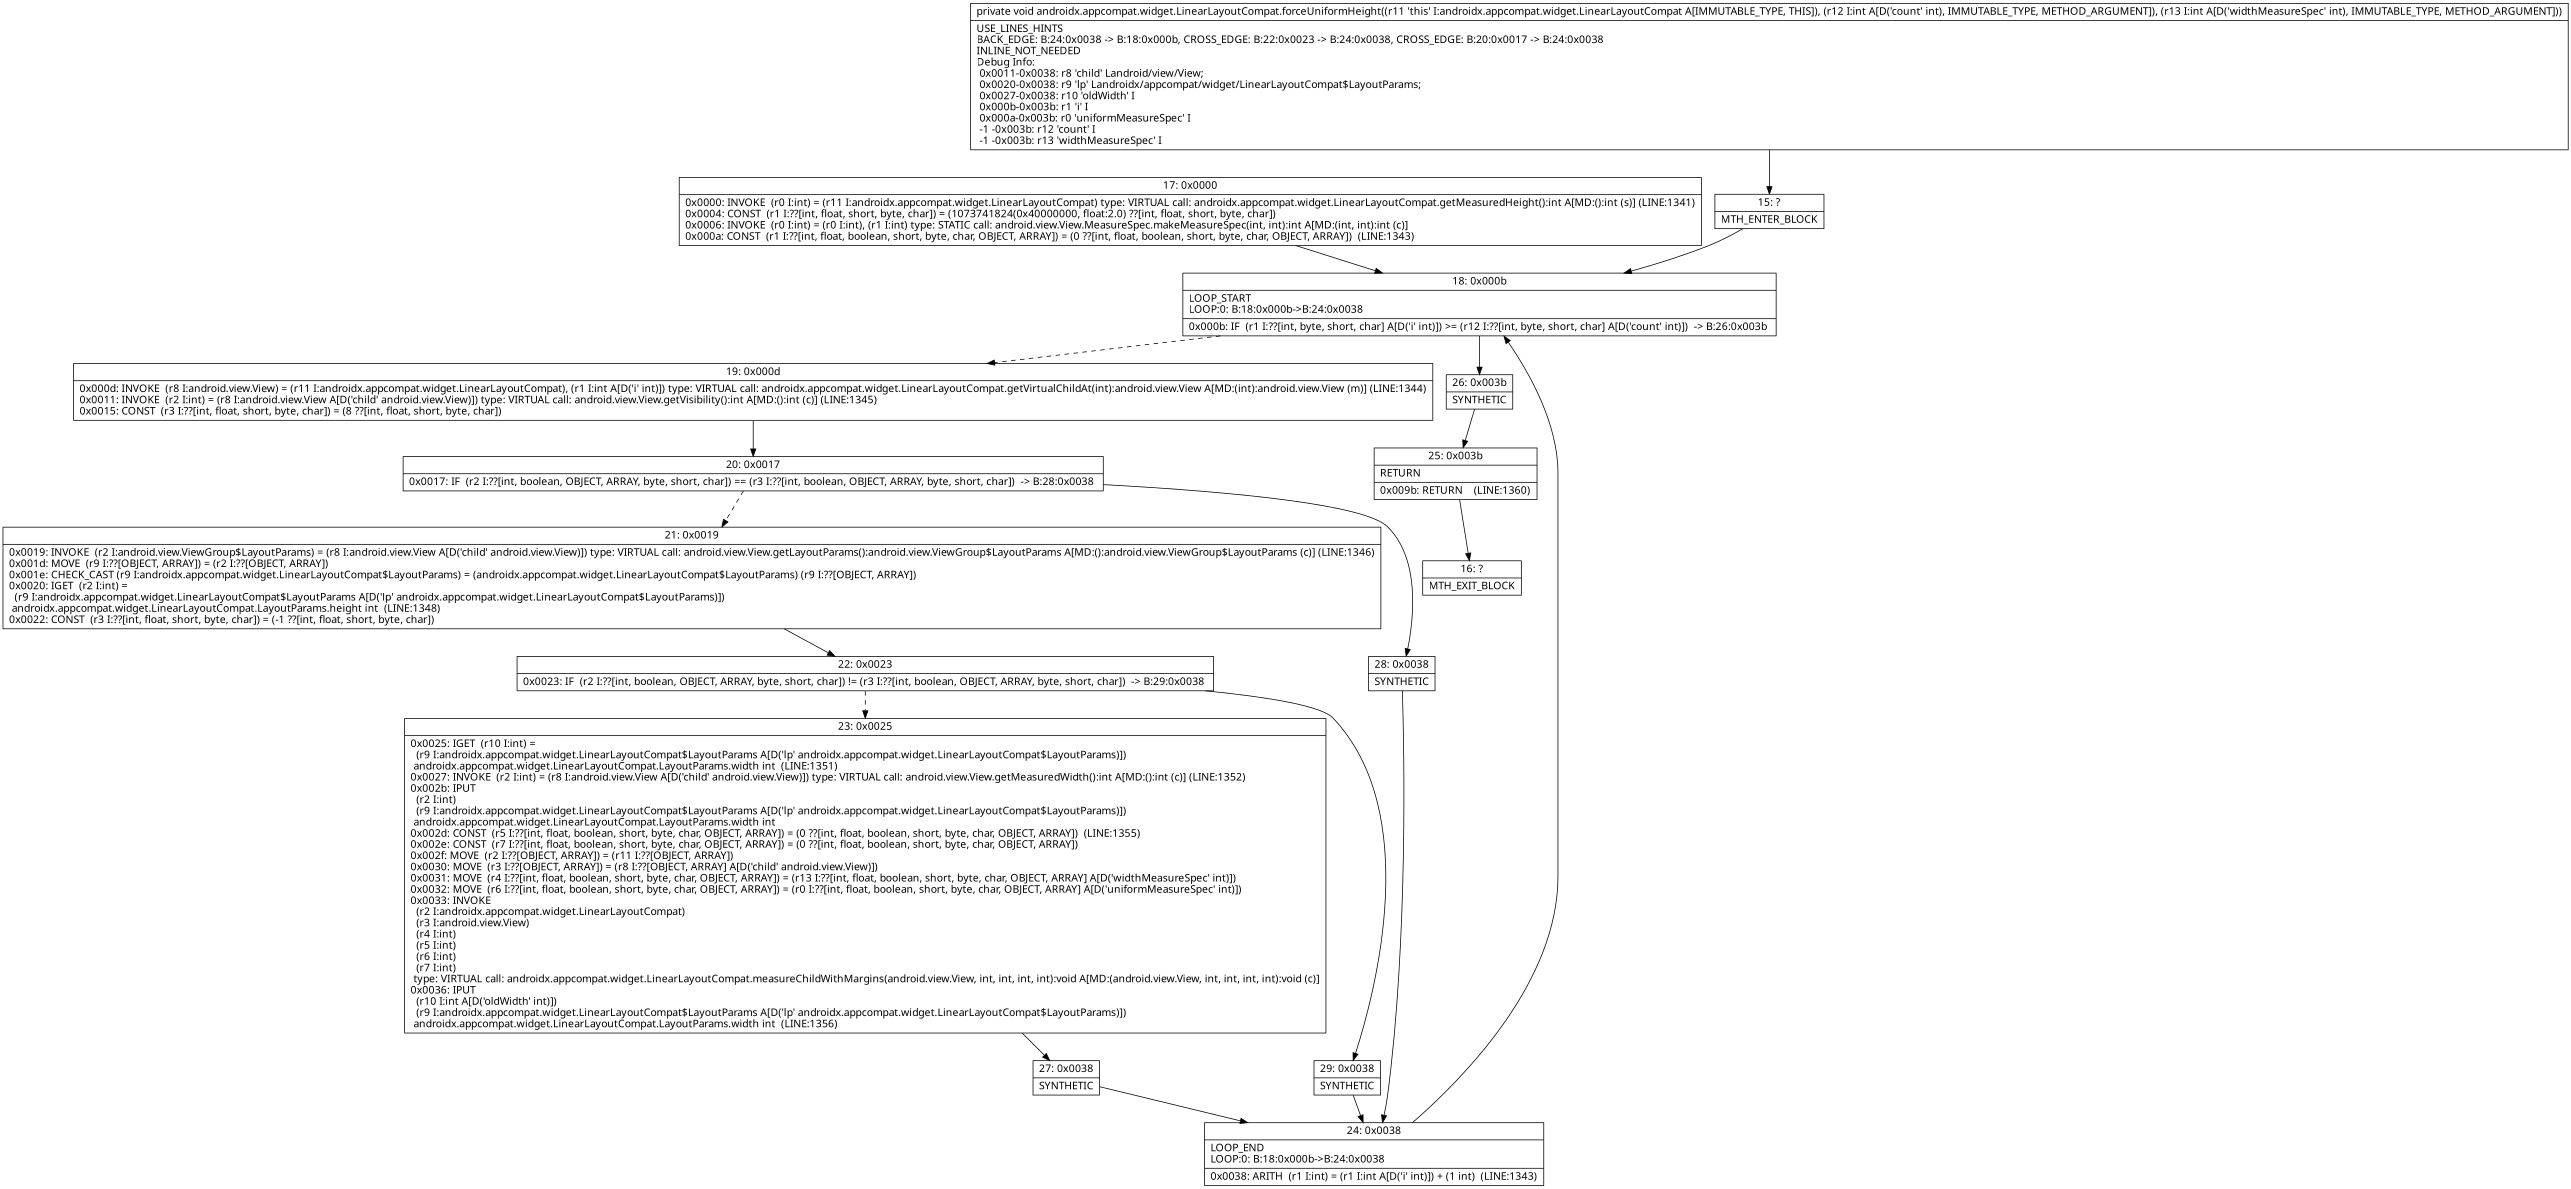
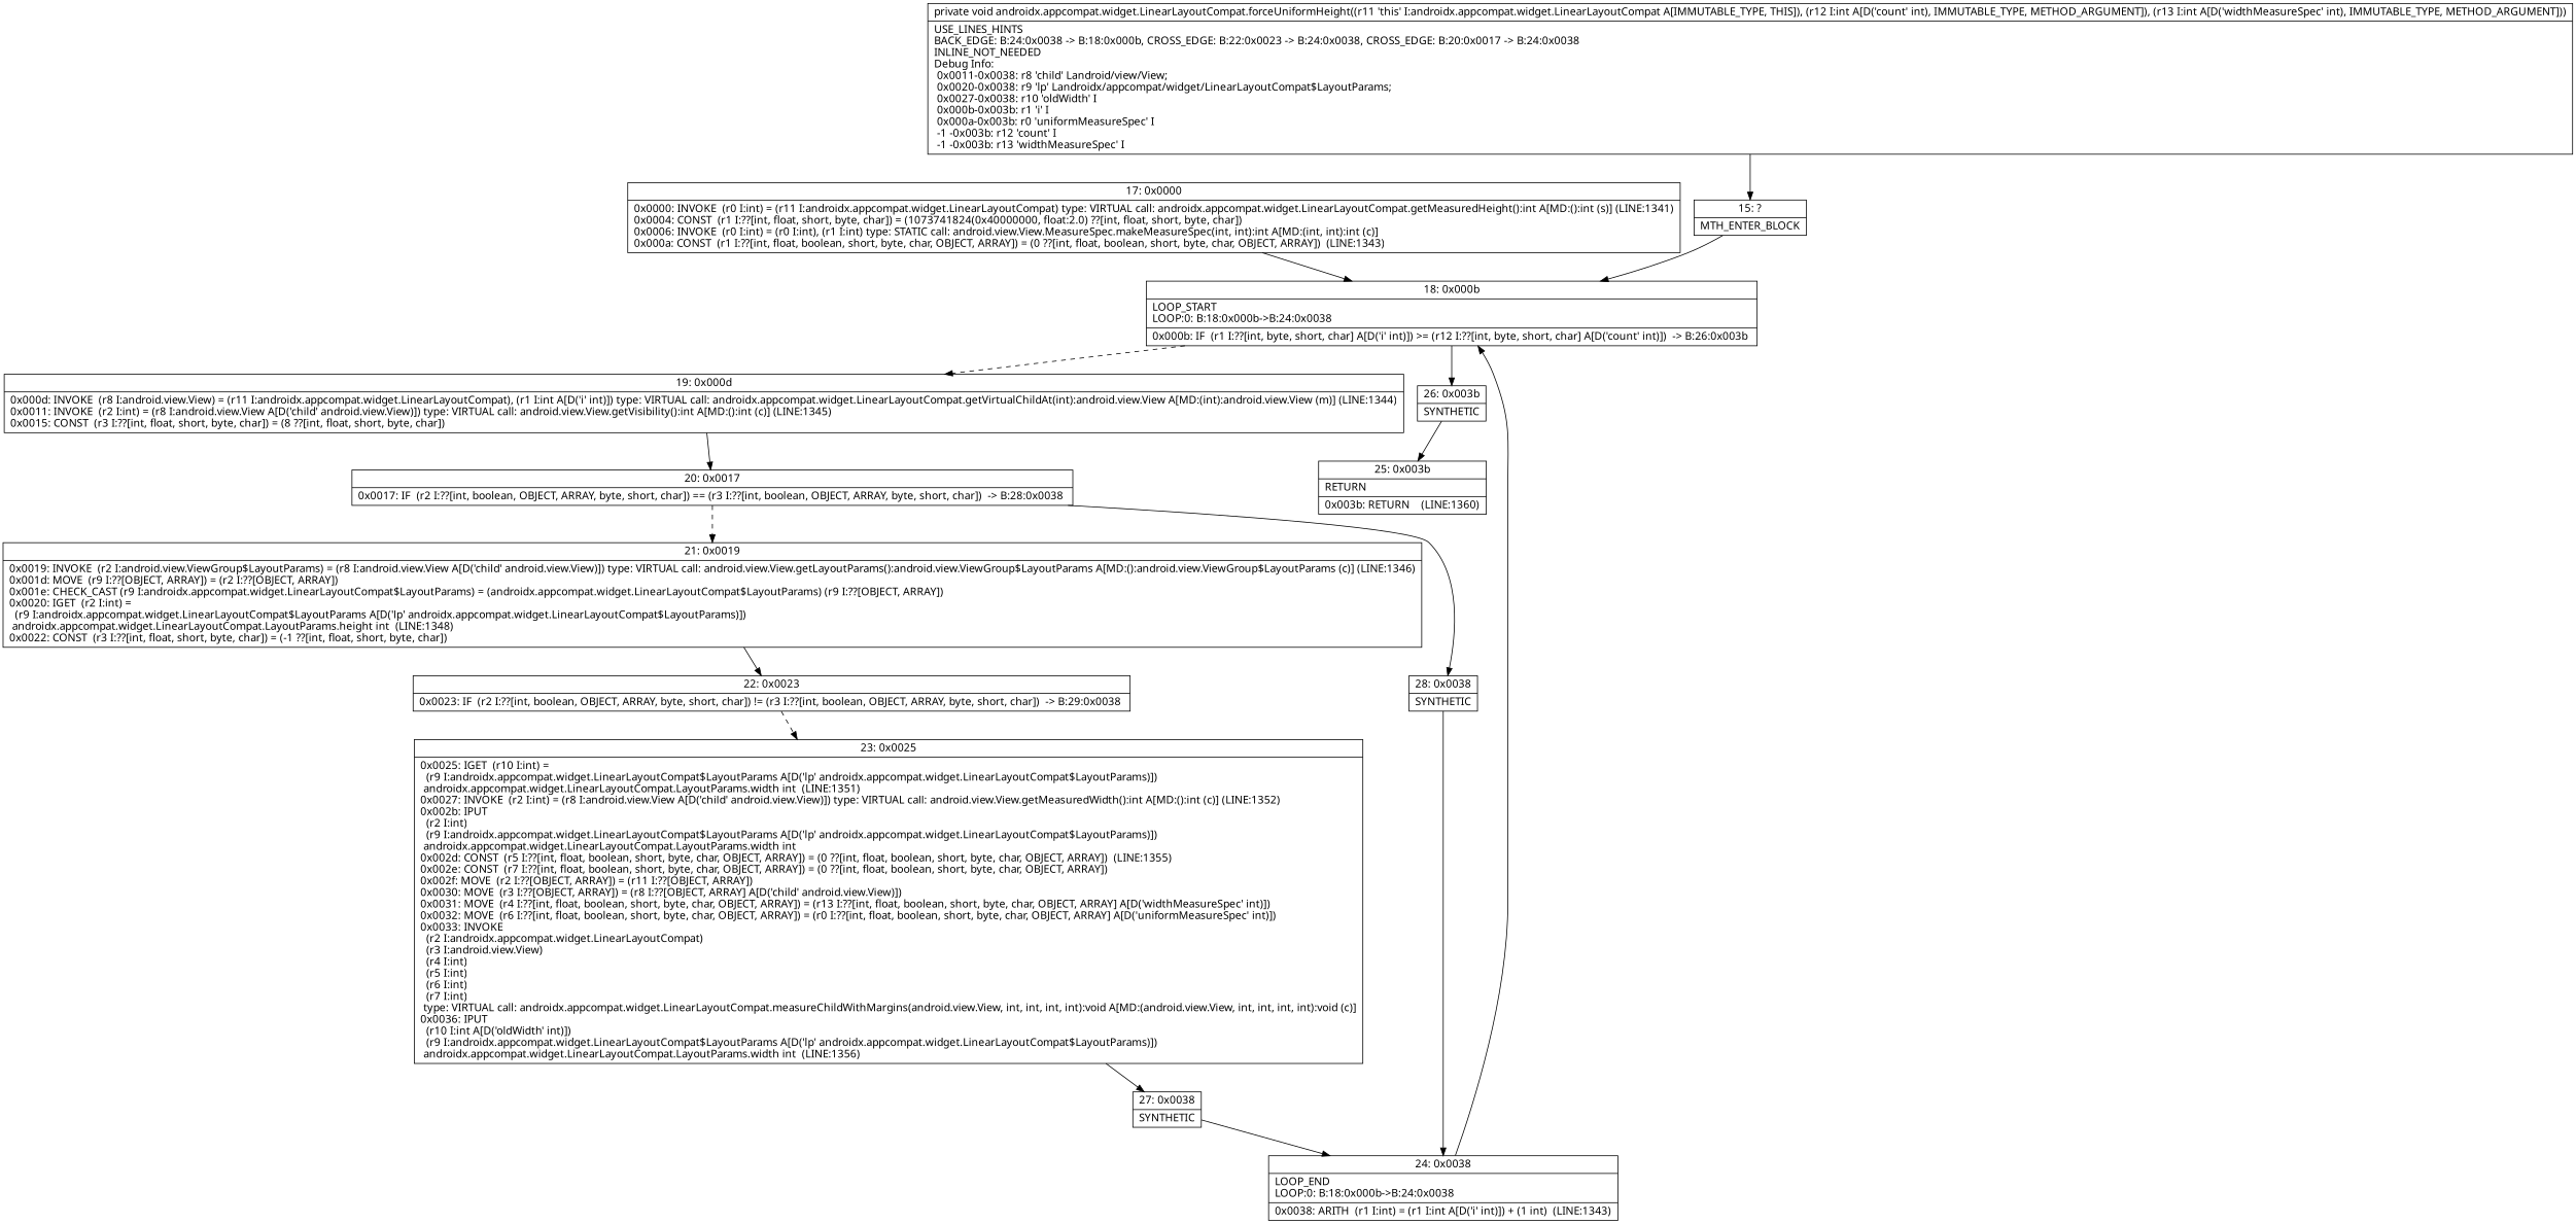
  digraph {
    fontname="Noto Sans"
    node [fontname="Noto Sans" shape=record]
    edge [fontname="Noto Sans"]
    n1 [label="{15\:\ ?|MTH_ENTER_BLOCK\l}"]
    n2 [label="{18\:\ 0x000b|LOOP_START\lLOOP:0: B:18:0x000b\-\>B:24:0x0038\l|0x000b: IF  (r1 I:??[int, byte, short, char] A[D('i' int)]) \>= (r12 I:??[int, byte, short, char] A[D('count' int)])  \-\> B:26:0x003b \l}"]
    n3 [label="{17\:\ 0x0000|0x0000: INVOKE  (r0 I:int) = (r11 I:androidx.appcompat.widget.LinearLayoutCompat) type: VIRTUAL call: androidx.appcompat.widget.LinearLayoutCompat.getMeasuredHeight():int A[MD:():int (s)] (LINE:1341)\l0x0004: CONST  (r1 I:??[int, float, short, byte, char]) = (1073741824(0x40000000, float:2.0) ??[int, float, short, byte, char]) \l0x0006: INVOKE  (r0 I:int) = (r0 I:int), (r1 I:int) type: STATIC call: android.view.View.MeasureSpec.makeMeasureSpec(int, int):int A[MD:(int, int):int (c)]\l0x000a: CONST  (r1 I:??[int, float, boolean, short, byte, char, OBJECT, ARRAY]) = (0 ??[int, float, boolean, short, byte, char, OBJECT, ARRAY])  (LINE:1343)\l}"]
    n4 [label="{19\:\ 0x000d|0x000d: INVOKE  (r8 I:android.view.View) = (r11 I:androidx.appcompat.widget.LinearLayoutCompat), (r1 I:int A[D('i' int)]) type: VIRTUAL call: androidx.appcompat.widget.LinearLayoutCompat.getVirtualChildAt(int):android.view.View A[MD:(int):android.view.View (m)] (LINE:1344)\l0x0011: INVOKE  (r2 I:int) = (r8 I:android.view.View A[D('child' android.view.View)]) type: VIRTUAL call: android.view.View.getVisibility():int A[MD:():int (c)] (LINE:1345)\l0x0015: CONST  (r3 I:??[int, float, short, byte, char]) = (8 ??[int, float, short, byte, char]) \l}"]
    n5 [label="{26\:\ 0x003b|SYNTHETIC\l}"]
    n6 [label="{20\:\ 0x0017|0x0017: IF  (r2 I:??[int, boolean, OBJECT, ARRAY, byte, short, char]) == (r3 I:??[int, boolean, OBJECT, ARRAY, byte, short, char])  \-\> B:28:0x0038 \l}"]
-   n7 [label="{25\:\ 0x003b|RETURN\l|0x009b: RETURN    (LINE:1360)\l}"]
+   n7 [label="{25\:\ 0x003b|RETURN\l|0x003b: RETURN    (LINE:1360)\l}"]
    n8 [label="{21\:\ 0x0019|0x0019: INVOKE  (r2 I:android.view.ViewGroup$LayoutParams) = (r8 I:android.view.View A[D('child' android.view.View)]) type: VIRTUAL call: android.view.View.getLayoutParams():android.view.ViewGroup$LayoutParams A[MD:():android.view.ViewGroup$LayoutParams (c)] (LINE:1346)\l0x001d: MOVE  (r9 I:??[OBJECT, ARRAY]) = (r2 I:??[OBJECT, ARRAY]) \l0x001e: CHECK_CAST (r9 I:androidx.appcompat.widget.LinearLayoutCompat$LayoutParams) = (androidx.appcompat.widget.LinearLayoutCompat$LayoutParams) (r9 I:??[OBJECT, ARRAY]) \l0x0020: IGET  (r2 I:int) = \l  (r9 I:androidx.appcompat.widget.LinearLayoutCompat$LayoutParams A[D('lp' androidx.appcompat.widget.LinearLayoutCompat$LayoutParams)])\l androidx.appcompat.widget.LinearLayoutCompat.LayoutParams.height int  (LINE:1348)\l0x0022: CONST  (r3 I:??[int, float, short, byte, char]) = (\-1 ??[int, float, short, byte, char]) \l}"]
    n9 [label="{28\:\ 0x0038|SYNTHETIC\l}"]
    n10 [label="{22\:\ 0x0023|0x0023: IF  (r2 I:??[int, boolean, OBJECT, ARRAY, byte, short, char]) != (r3 I:??[int, boolean, OBJECT, ARRAY, byte, short, char])  \-\> B:29:0x0038 \l}"]
    n11 [label="{24\:\ 0x0038|LOOP_END\lLOOP:0: B:18:0x000b\-\>B:24:0x0038\l|0x0038: ARITH  (r1 I:int) = (r1 I:int A[D('i' int)]) + (1 int)  (LINE:1343)\l}"]
    n12 [label="{23\:\ 0x0025|0x0025: IGET  (r10 I:int) = \l  (r9 I:androidx.appcompat.widget.LinearLayoutCompat$LayoutParams A[D('lp' androidx.appcompat.widget.LinearLayoutCompat$LayoutParams)])\l androidx.appcompat.widget.LinearLayoutCompat.LayoutParams.width int  (LINE:1351)\l0x0027: INVOKE  (r2 I:int) = (r8 I:android.view.View A[D('child' android.view.View)]) type: VIRTUAL call: android.view.View.getMeasuredWidth():int A[MD:():int (c)] (LINE:1352)\l0x002b: IPUT  \l  (r2 I:int)\l  (r9 I:androidx.appcompat.widget.LinearLayoutCompat$LayoutParams A[D('lp' androidx.appcompat.widget.LinearLayoutCompat$LayoutParams)])\l androidx.appcompat.widget.LinearLayoutCompat.LayoutParams.width int \l0x002d: CONST  (r5 I:??[int, float, boolean, short, byte, char, OBJECT, ARRAY]) = (0 ??[int, float, boolean, short, byte, char, OBJECT, ARRAY])  (LINE:1355)\l0x002e: CONST  (r7 I:??[int, float, boolean, short, byte, char, OBJECT, ARRAY]) = (0 ??[int, float, boolean, short, byte, char, OBJECT, ARRAY]) \l0x002f: MOVE  (r2 I:??[OBJECT, ARRAY]) = (r11 I:??[OBJECT, ARRAY]) \l0x0030: MOVE  (r3 I:??[OBJECT, ARRAY]) = (r8 I:??[OBJECT, ARRAY] A[D('child' android.view.View)]) \l0x0031: MOVE  (r4 I:??[int, float, boolean, short, byte, char, OBJECT, ARRAY]) = (r13 I:??[int, float, boolean, short, byte, char, OBJECT, ARRAY] A[D('widthMeasureSpec' int)]) \l0x0032: MOVE  (r6 I:??[int, float, boolean, short, byte, char, OBJECT, ARRAY]) = (r0 I:??[int, float, boolean, short, byte, char, OBJECT, ARRAY] A[D('uniformMeasureSpec' int)]) \l0x0033: INVOKE  \l  (r2 I:androidx.appcompat.widget.LinearLayoutCompat)\l  (r3 I:android.view.View)\l  (r4 I:int)\l  (r5 I:int)\l  (r6 I:int)\l  (r7 I:int)\l type: VIRTUAL call: androidx.appcompat.widget.LinearLayoutCompat.measureChildWithMargins(android.view.View, int, int, int, int):void A[MD:(android.view.View, int, int, int, int):void (c)]\l0x0036: IPUT  \l  (r10 I:int A[D('oldWidth' int)])\l  (r9 I:androidx.appcompat.widget.LinearLayoutCompat$LayoutParams A[D('lp' androidx.appcompat.widget.LinearLayoutCompat$LayoutParams)])\l androidx.appcompat.widget.LinearLayoutCompat.LayoutParams.width int  (LINE:1356)\l}"]
-   n13 [label="{29\:\ 0x0038|SYNTHETIC\l}"]
    n14 [label="{27\:\ 0x0038|SYNTHETIC\l}"]
-   n15 [label="{16\:\ ?|MTH_EXIT_BLOCK\l}"]
    n16 [label="{private void androidx.appcompat.widget.LinearLayoutCompat.forceUniformHeight((r11 'this' I:androidx.appcompat.widget.LinearLayoutCompat A[IMMUTABLE_TYPE, THIS]), (r12 I:int A[D('count' int), IMMUTABLE_TYPE, METHOD_ARGUMENT]), (r13 I:int A[D('widthMeasureSpec' int), IMMUTABLE_TYPE, METHOD_ARGUMENT]))  | USE_LINES_HINTS\lBACK_EDGE: B:24:0x0038 \-\> B:18:0x000b, CROSS_EDGE: B:22:0x0023 \-\> B:24:0x0038, CROSS_EDGE: B:20:0x0017 \-\> B:24:0x0038\lINLINE_NOT_NEEDED\lDebug Info:\l  0x0011\-0x0038: r8 'child' Landroid\/view\/View;\l  0x0020\-0x0038: r9 'lp' Landroidx\/appcompat\/widget\/LinearLayoutCompat$LayoutParams;\l  0x0027\-0x0038: r10 'oldWidth' I\l  0x000b\-0x003b: r1 'i' I\l  0x000a\-0x003b: r0 'uniformMeasureSpec' I\l  \-1 \-0x003b: r12 'count' I\l  \-1 \-0x003b: r13 'widthMeasureSpec' I\l}"]
    n1 -> n2
    n2 -> n4 [style=dashed]
    n2 -> n5
    n3 -> n2
    n4 -> n6
    n5 -> n7
    n6 -> n8 [style=dashed]
    n6 -> n9
-   n7 -> n15
    n8 -> n10
    n9 -> n11
    n10 -> n12 [style=dashed]
-   n10 -> n13
    n11 -> n2
    n12 -> n14
-   n13 -> n11
    n14 -> n11
    n16 -> n1
  }
